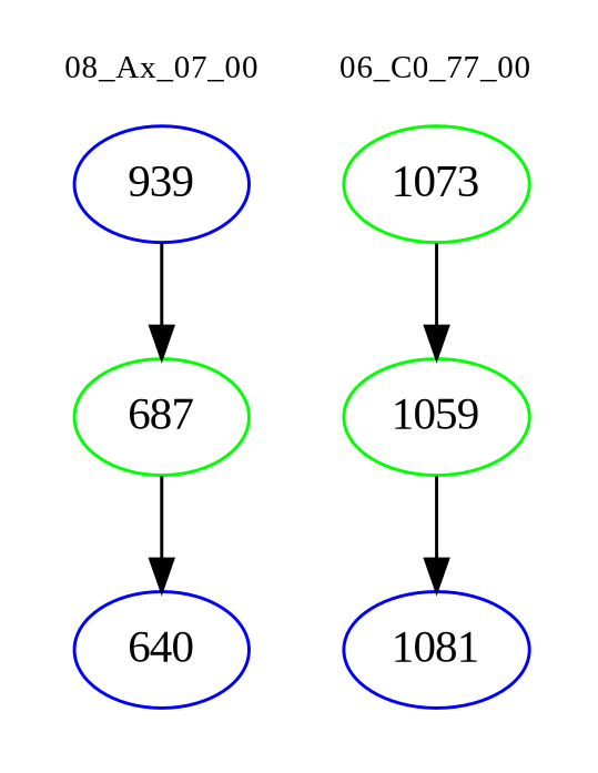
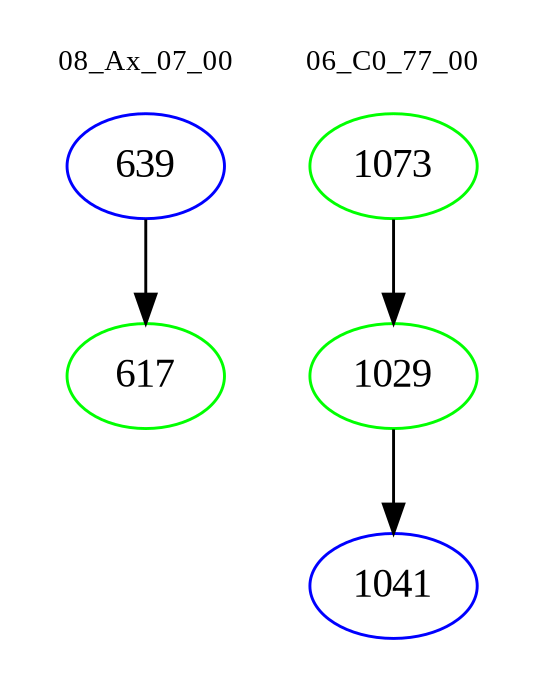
  digraph {
    fontname="Liberation Serif"
    node [color=blue fontname="Liberation Serif"]
    edge [color=black fontname="Liberation Serif"]
-   n1 [label=939]
-   n2 [color=green label=687]
-   n3 [label=640]
+   n1 [label=639]
+   n2 [color=green label=617]
    n4 [color=green label=1073]
-   n5 [color=green label=1059]
-   n6 [label=1081]
+   n5 [color=green label=1029]
+   n6 [label=1041]
    subgraph cluster_1 {
      color=white
      fontsize=10
      label="08_Ax_07_00"
      n1
      n2
-     n3
    }
    subgraph cluster_2 {
      color=white
      fontsize=10
      label="06_C0_77_00"
      n4
      n5
      n6
    }
    n1 -> n2
-   n2 -> n3
    n4 -> n5
    n5 -> n6
  }
